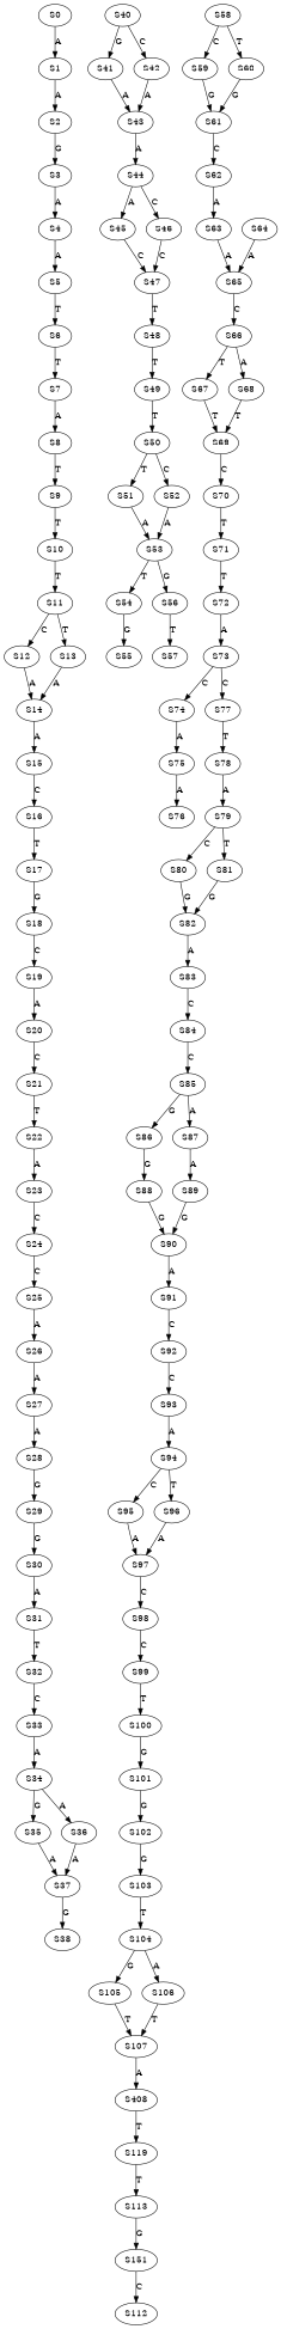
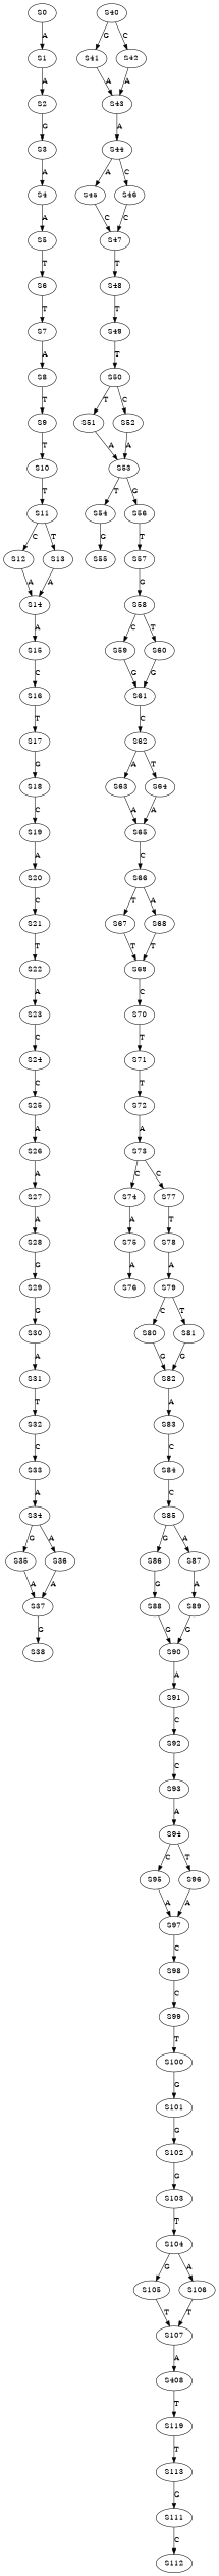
  strict digraph {
    S0
    S1
    S2
    S3
    S4
    S5
    S6
    S7
    S8
    S9
    S10
    S11
    S12
    S13
    S14
    S15
    S16
    S17
    S18
    S19
    S20
    S21
    S22
    S23
    S24
    S25
    S26
    S27
    S28
    S29
    S30
    S31
    S32
    S33
    S34
    S35
    S36
    S37
    S38
    S40
    S41
    S42
    S43
    S44
    S45
    S46
    S47
    S48
    S49
    S50
    S51
    S52
    S53
    S54
    S56
    S55
    S57
    S58
    S59
    S60
    S61
    S62
    S63
    S64
    S65
    S66
    S67
    S68
    S69
    S70
    S71
    S72
    S73
    S74
    S77
    S75
    S76
    S78
    S79
    S80
    S81
    S82
    S83
    S84
    S85
    S86
    S87
    S88
    S89
    S90
    S91
    S92
    S93
    S94
    S95
    S96
    S97
    S98
    S99
    S100
    S101
    S102
    S103
    S104
    S105
    S106
    S107
    n108 [label=S408]
    n109 [label=S119]
    n110 [label=S113]
-   S111 [label=S151]
+   S111
    S112
    S0 -> S1 [label=A]
    S1 -> S2 [label=A]
    S2 -> S3 [label=G]
    S3 -> S4 [label=A]
    S4 -> S5 [label=A]
    S5 -> S6 [label=T]
    S6 -> S7 [label=T]
    S7 -> S8 [label=A]
    S8 -> S9 [label=T]
    S9 -> S10 [label=T]
    S10 -> S11 [label=T]
    S11 -> S12 [label=C]
    S11 -> S13 [label=T]
    S12 -> S14 [label=A]
    S13 -> S14 [label=A]
    S14 -> S15 [label=A]
    S15 -> S16 [label=C]
    S16 -> S17 [label=T]
    S17 -> S18 [label=G]
    S18 -> S19 [label=C]
    S19 -> S20 [label=A]
    S20 -> S21 [label=C]
    S21 -> S22 [label=T]
    S22 -> S23 [label=A]
    S23 -> S24 [label=C]
    S24 -> S25 [label=C]
    S25 -> S26 [label=A]
    S26 -> S27 [label=A]
    S27 -> S28 [label=A]
    S28 -> S29 [label=G]
    S29 -> S30 [label=G]
    S30 -> S31 [label=A]
    S31 -> S32 [label=T]
    S32 -> S33 [label=C]
    S33 -> S34 [label=A]
    S34 -> S35 [label=G]
    S34 -> S36 [label=A]
    S35 -> S37 [label=A]
    S36 -> S37 [label=A]
    S37 -> S38 [label=G]
    S40 -> S41 [label=G]
    S40 -> S42 [label=C]
    S41 -> S43 [label=A]
    S42 -> S43 [label=A]
    S43 -> S44 [label=A]
    S44 -> S45 [label=A]
    S44 -> S46 [label=C]
    S45 -> S47 [label=C]
    S46 -> S47 [label=C]
    S47 -> S48 [label=T]
    S48 -> S49 [label=T]
    S49 -> S50 [label=T]
    S50 -> S51 [label=T]
    S50 -> S52 [label=C]
    S51 -> S53 [label=A]
    S52 -> S53 [label=A]
    S53 -> S54 [label=T]
    S53 -> S56 [label=G]
    S54 -> S55 [label=G]
    S56 -> S57 [label=T]
+   S57 -> S58 [label=G]
    S58 -> S59 [label=C]
    S58 -> S60 [label=T]
    S59 -> S61 [label=G]
    S60 -> S61 [label=G]
    S61 -> S62 [label=C]
    S62 -> S63 [label=A]
+   S62 -> S64 [label=T]
    S63 -> S65 [label=A]
    S64 -> S65 [label=A]
    S65 -> S66 [label=C]
    S66 -> S67 [label=T]
    S66 -> S68 [label=A]
    S67 -> S69 [label=T]
    S68 -> S69 [label=T]
    S69 -> S70 [label=C]
    S70 -> S71 [label=T]
    S71 -> S72 [label=T]
    S72 -> S73 [label=A]
    S73 -> S74 [label=C]
    S73 -> S77 [label=C]
    S74 -> S75 [label=A]
    S77 -> S78 [label=T]
    S75 -> S76 [label=A]
    S78 -> S79 [label=A]
    S79 -> S80 [label=C]
    S79 -> S81 [label=T]
    S80 -> S82 [label=G]
    S81 -> S82 [label=G]
    S82 -> S83 [label=A]
    S83 -> S84 [label=C]
    S84 -> S85 [label=C]
    S85 -> S86 [label=G]
    S85 -> S87 [label=A]
    S86 -> S88 [label=G]
    S87 -> S89 [label=A]
    S88 -> S90 [label=G]
    S89 -> S90 [label=G]
    S90 -> S91 [label=A]
    S91 -> S92 [label=C]
    S92 -> S93 [label=C]
    S93 -> S94 [label=A]
    S94 -> S95 [label=C]
    S94 -> S96 [label=T]
    S95 -> S97 [label=A]
    S96 -> S97 [label=A]
    S97 -> S98 [label=C]
    S98 -> S99 [label=C]
    S99 -> S100 [label=T]
    S100 -> S101 [label=G]
    S101 -> S102 [label=G]
    S102 -> S103 [label=G]
    S103 -> S104 [label=T]
    S104 -> S105 [label=G]
    S104 -> S106 [label=A]
    S105 -> S107 [label=T]
    S106 -> S107 [label=T]
    S107 -> n108 [label=A]
    n108 -> n109 [label=T]
    n109 -> n110 [label=T]
    n110 -> S111 [label=G]
    S111 -> S112 [label=C]
  }
